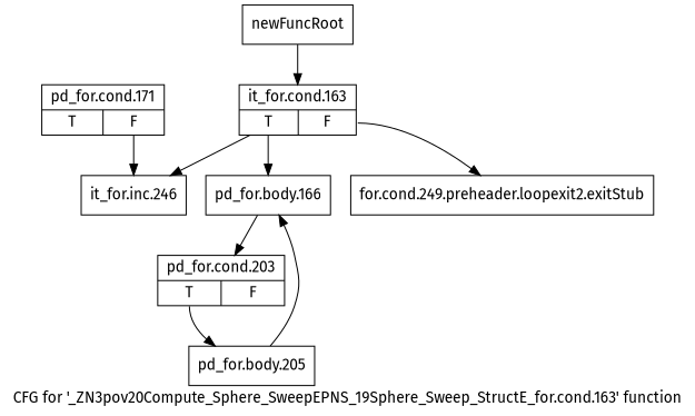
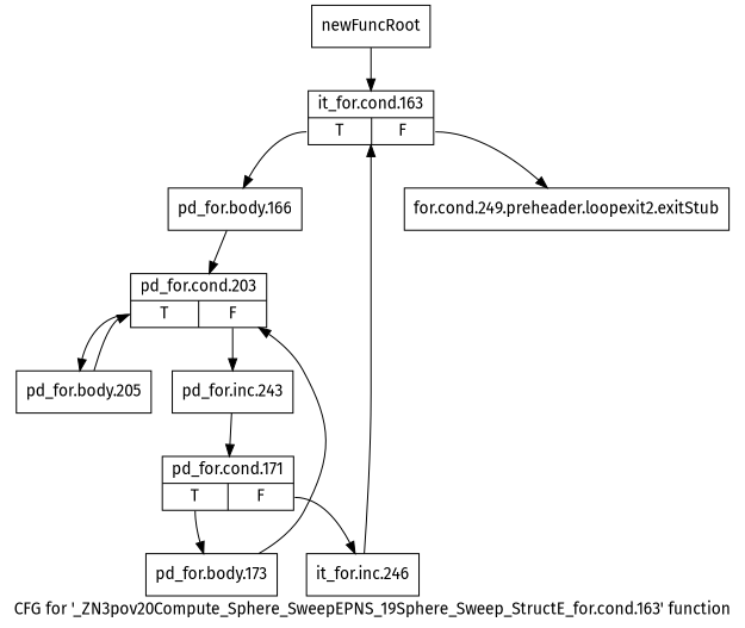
  digraph {
    fontname="Fira Sans"
    label="CFG for '_ZN3pov20Compute_Sphere_SweepEPNS_19Sphere_Sweep_StructE_for.cond.163' function"
    node [fontname="Fira Sans" shape=record]
    edge [fontname="Fira Sans"]
    n1 [label="{newFuncRoot}"]
    n2 [label="{it_for.cond.163|{<s0>T|<s1>F}}"]
    n3 [label="{for.cond.249.preheader.loopexit2.exitStub}"]
    n4 [label="{pd_for.body.166}"]
    n5 [label="{pd_for.cond.203|{<s0>T|<s1>F}}"]
    n6 [label="{pd_for.cond.171|{<s0>T|<s1>F}}"]
+   n7 [label="{pd_for.body.173}"]
    n8 [label="{it_for.inc.246}"]
    n9 [label="{pd_for.body.205}"]
+   n10 [label="{pd_for.inc.243}"]
    n1 -> n2
    n2 -> n3 [tailport=s1]
    n2 -> n4 [tailport=s0]
    n4 -> n5
    n5 -> n9 [tailport=s0]
+   n5 -> n10 [tailport=s1]
+   n6 -> n7 [tailport=s0]
    n6 -> n8 [tailport=s1]
-   n2 -> n8
-   n9 -> n4
+   n7 -> n5
+   n8 -> n2
+   n9 -> n5
+   n10 -> n6
  }
